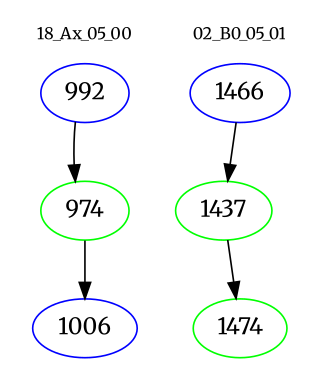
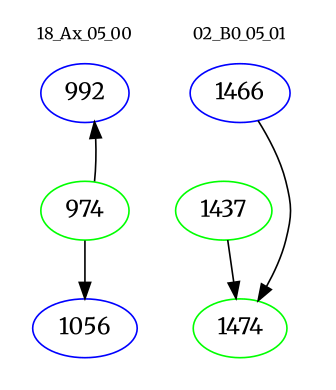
  digraph {
    fontname=Merriweather
    node [color=blue fontname=Merriweather]
    edge [color=black fontname=Merriweather]
    n1 [label=992]
    n2 [color=green label=974]
-   n3 [label=1006]
+   n3 [label=1056]
    n4 [label=1466]
    n5 [color=green label=1437]
    n6 [color=green label=1474]
    subgraph cluster_1 {
      color=white
      fontsize=10
      label="18_Ax_05_00"
      n1
      n2
      n3
    }
    subgraph cluster_2 {
      color=white
      fontsize=10
      label="02_B0_05_01"
      n4
      n5
      n6
    }
-   n1 -> n2
+   n2 -> n1
    n2 -> n3
-   n4 -> n5
+   n4 -> n6
    n5 -> n6
  }
